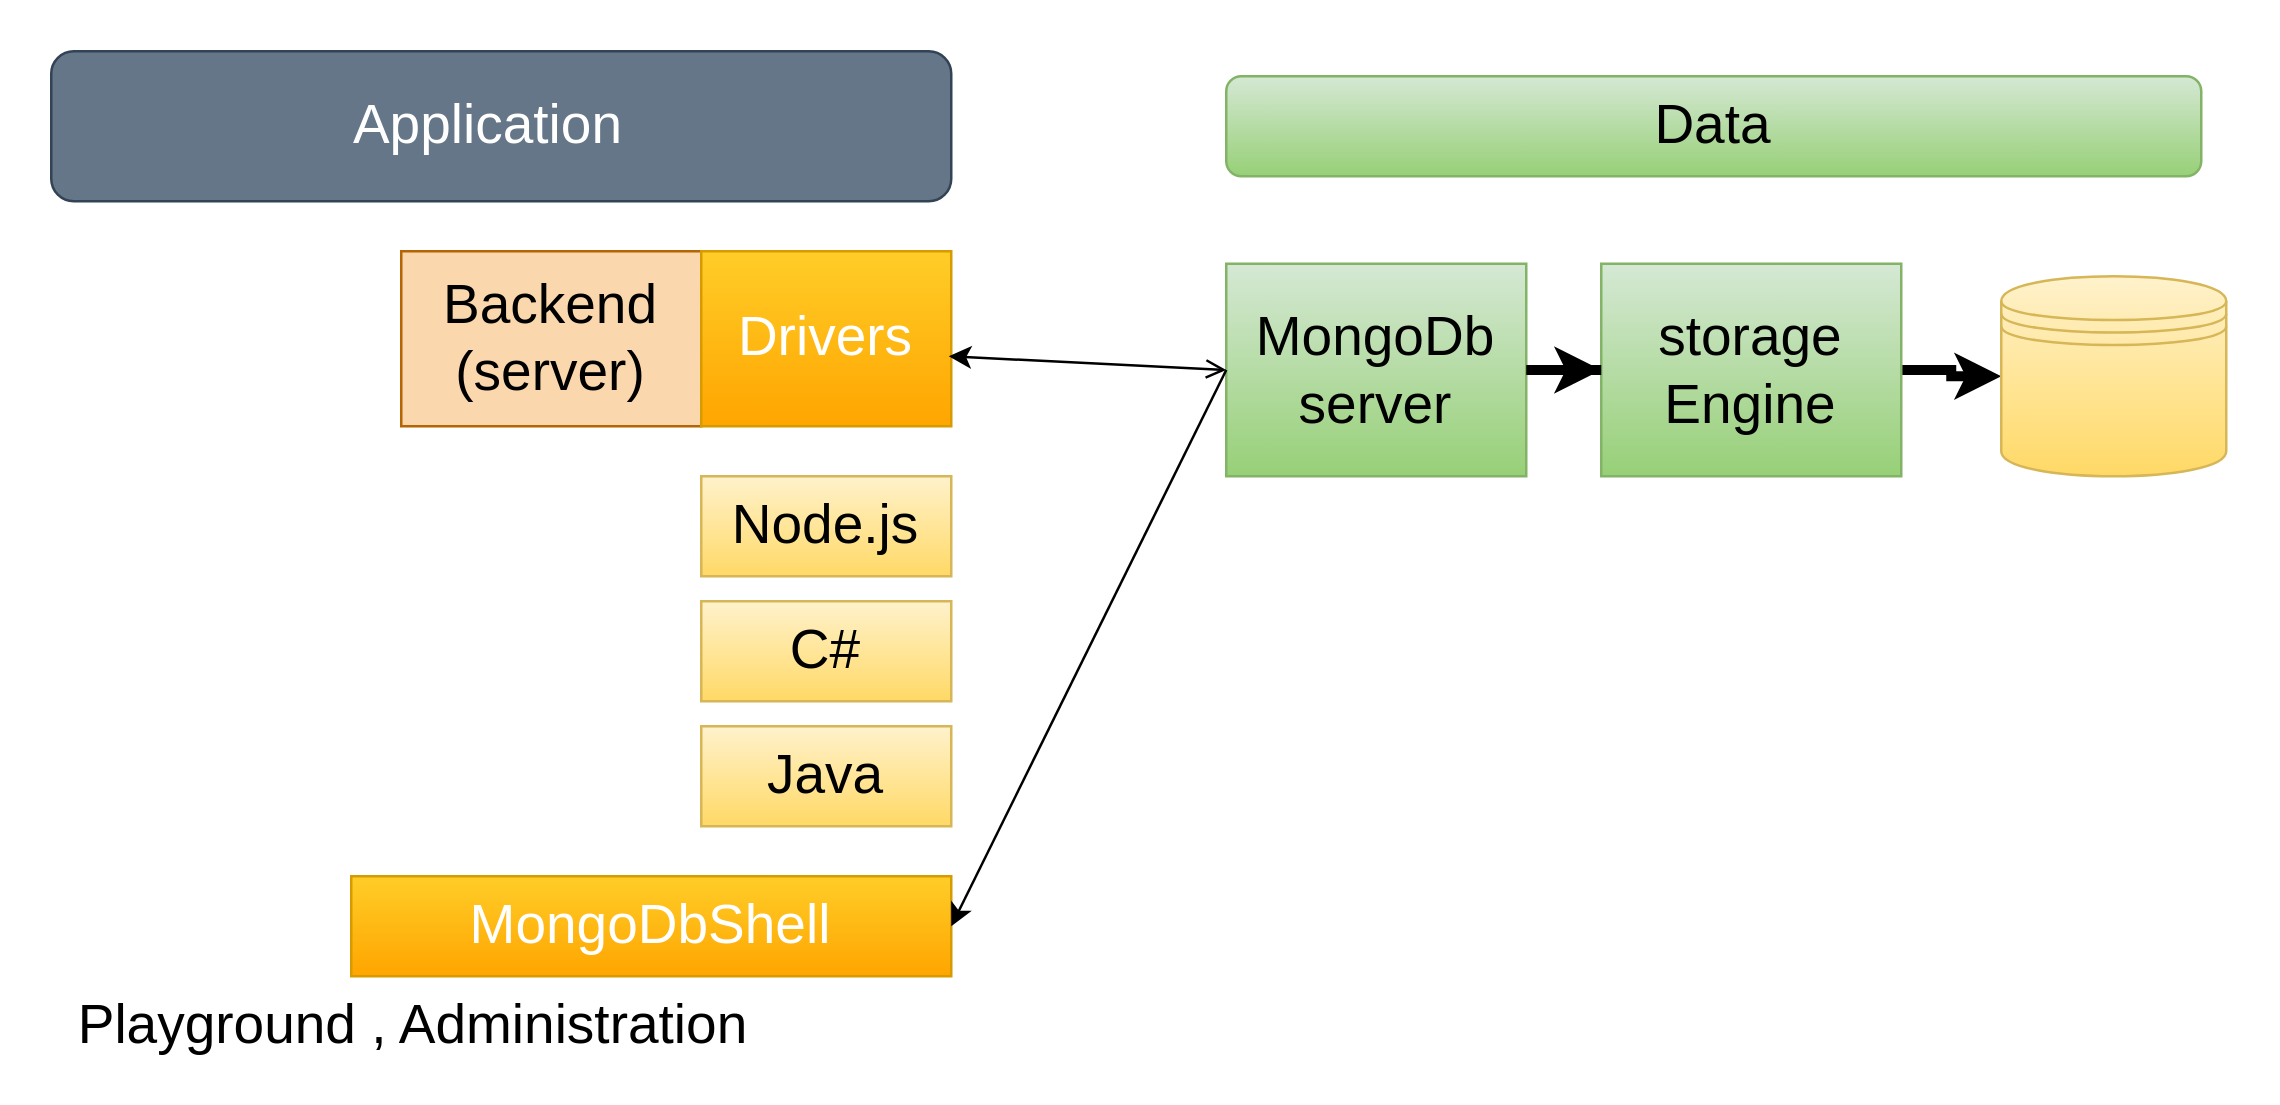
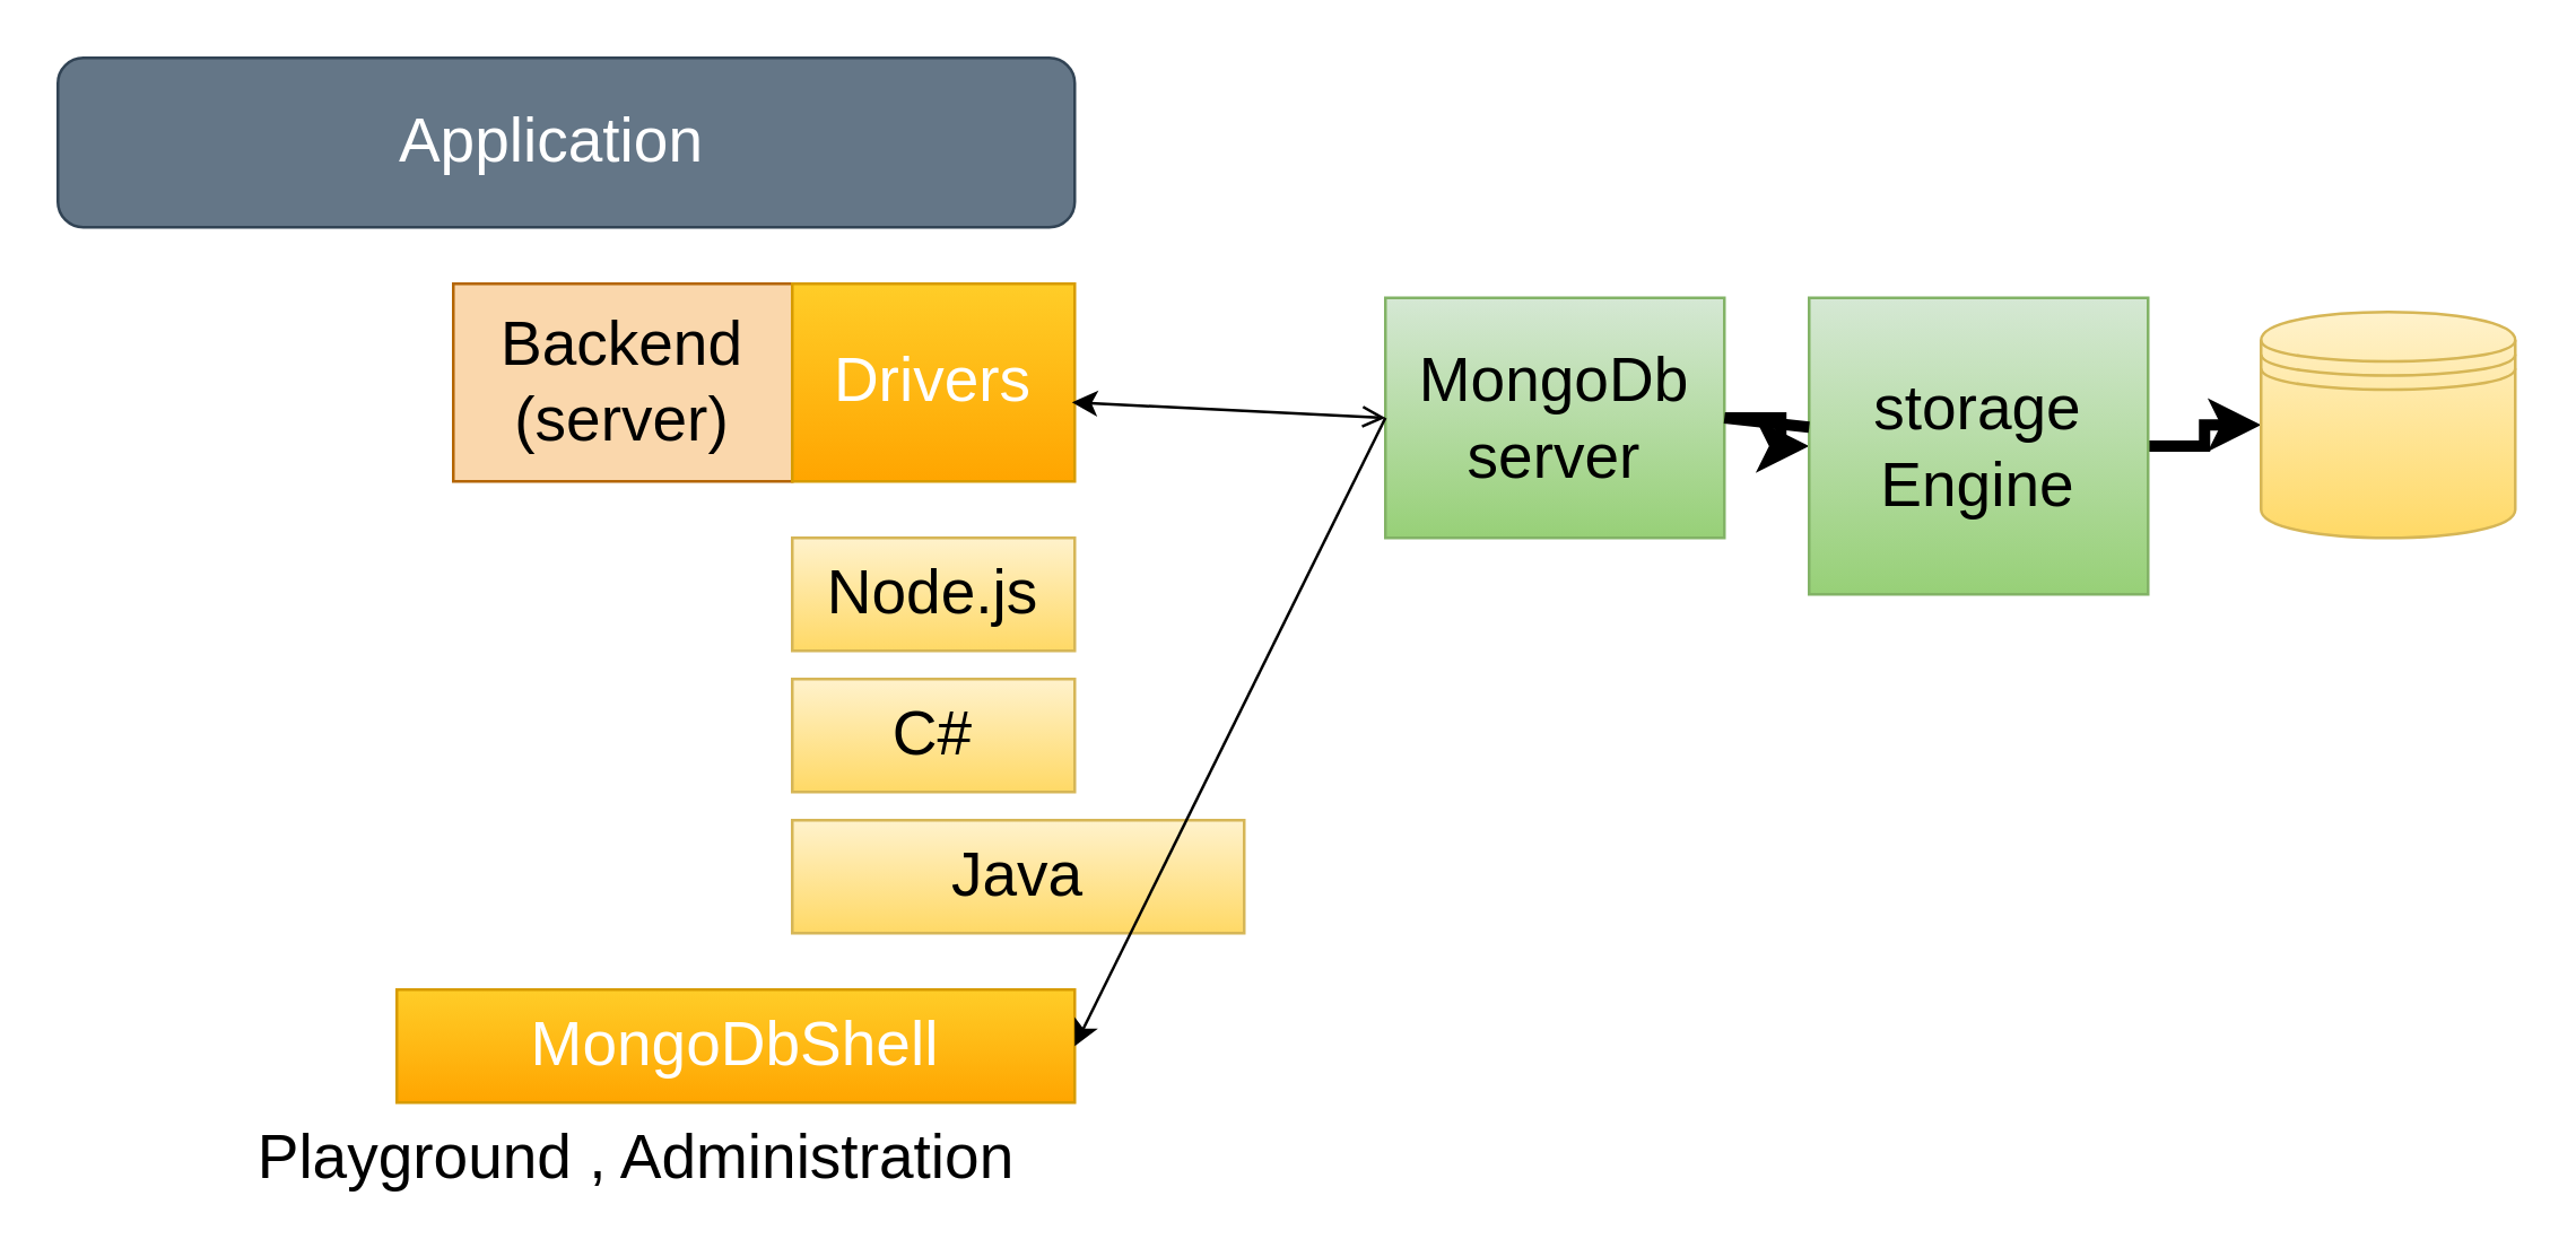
  <mxCell id="0" />
  <mxCell id="1" parent="0" />
  <mxCell id="2" value="" style="rounded=1;whiteSpace=wrap;html=1;fillColor=#647687;strokeColor=#314354;fontColor=#ffffff;" parent="1" vertex="1"><mxGeometry x="20" y="20" width="360" height="60" as="geometry" /></mxCell>
  <mxCell id="3" value="Application" style="text;html=1;strokeColor=none;fillColor=none;align=center;verticalAlign=middle;whiteSpace=wrap;rounded=0;fontSize=22;fontColor=#FFFFFF;" parent="1" vertex="1"><mxGeometry x="110" y="40" width="170" height="20" as="geometry" /></mxCell>
  <mxCell id="4" value="Backend (server)" style="rounded=0;html=1;fontSize=22;strokeColor=#b46504;whiteSpace=wrap;fillColor=#FAD7AC;" parent="1" vertex="1"><mxGeometry x="160" y="100" width="120" height="70" as="geometry" /></mxCell>
  <mxCell id="5" value="&lt;font color=&quot;#ffffff&quot;&gt;Drivers&lt;/font&gt;" style="rounded=0;whiteSpace=wrap;html=1;fontSize=22;strokeColor=#d79b00;fillColor=#FFCD28;gradientColor=#ffa500;" parent="1" vertex="1"><mxGeometry x="280" y="100" width="100" height="70" as="geometry" /></mxCell>
  <mxCell id="6" value="Node.js" style="rounded=0;whiteSpace=wrap;html=1;fontSize=22;fillColor=#fff2cc;strokeColor=#d6b656;gradientColor=#ffd966;" parent="1" vertex="1"><mxGeometry x="280" y="190" width="100" height="40" as="geometry" /></mxCell>
- <mxCell id="7" value="Java" style="rounded=0;whiteSpace=wrap;html=1;fontSize=22;fillColor=#fff2cc;strokeColor=#d6b656;gradientColor=#ffd966;" parent="1" vertex="1"><mxGeometry x="280" y="290" width="100" height="40" as="geometry" /></mxCell>
+ <mxCell id="7" value="Java" style="rounded=0;whiteSpace=wrap;html=1;fontSize=22;fillColor=#fff2cc;strokeColor=#d6b656;gradientColor=#ffd966;" parent="1" vertex="1"><mxGeometry x="280" y="290" width="160" height="40" as="geometry" /></mxCell>
  <mxCell id="8" value="C#" style="rounded=0;whiteSpace=wrap;html=1;fontSize=22;fillColor=#fff2cc;strokeColor=#d6b656;gradientColor=#ffd966;" parent="1" vertex="1"><mxGeometry x="280" y="240" width="100" height="40" as="geometry" /></mxCell>
- <mxCell id="9" value="Data" style="rounded=1;whiteSpace=wrap;html=1;fontSize=22;fillColor=#d5e8d4;strokeColor=#82b366;shadow=0;gradientColor=#97d077;" parent="1" vertex="1"><mxGeometry x="490" y="30" width="390" height="40" as="geometry" /></mxCell>
  <mxCell id="10" value="" style="edgeStyle=orthogonalEdgeStyle;rounded=0;orthogonalLoop=1;jettySize=auto;html=1;strokeWidth=4;" edge="1" parent="1" source="11" target="13"><mxGeometry relative="1" as="geometry" /></mxCell>
  <mxCell id="11" value="MongoDb server" style="rounded=0;whiteSpace=wrap;html=1;fontSize=22;fillColor=#d5e8d4;strokeColor=#82b366;gradientColor=#97d077;" parent="1" vertex="1"><mxGeometry x="490" y="105" width="120" height="85" as="geometry" /></mxCell>
  <mxCell id="12" value="" style="edgeStyle=orthogonalEdgeStyle;rounded=0;orthogonalLoop=1;jettySize=auto;html=1;strokeWidth=4;" edge="1" parent="1" source="13" target="14"><mxGeometry relative="1" as="geometry" /></mxCell>
- <mxCell id="13" value="storage Engine" style="rounded=0;whiteSpace=wrap;html=1;shadow=0;fontSize=22;fillColor=#d5e8d4;strokeColor=#82b366;gradientColor=#97d077;" parent="1" vertex="1"><mxGeometry x="640" y="105" width="120" height="85" as="geometry" /></mxCell>
+ <mxCell id="13" value="storage Engine" style="rounded=0;whiteSpace=wrap;html=1;shadow=0;fontSize=22;fillColor=#d5e8d4;strokeColor=#82b366;gradientColor=#97d077;" parent="1" vertex="1"><mxGeometry x="640" y="105" width="120" height="105" as="geometry" /></mxCell>
  <mxCell id="14" value="" style="shape=datastore;whiteSpace=wrap;html=1;shadow=0;fontSize=22;fillColor=#fff2cc;strokeColor=#d6b656;gradientColor=#ffd966;" parent="1" vertex="1"><mxGeometry x="800" y="110" width="90" height="80" as="geometry" /></mxCell>
  <mxCell id="15" value="" style="endArrow=open;startArrow=classic;html=1;fontSize=22;fontColor=#FFFFFF;exitX=0.99;exitY=0.6;exitDx=0;exitDy=0;exitPerimeter=0;entryX=0;entryY=0.5;entryDx=0;entryDy=0;" parent="1" source="5" target="11" edge="1"><mxGeometry width="50" height="50" relative="1" as="geometry"><mxPoint x="400" y="290" as="sourcePoint" /><mxPoint x="480" y="150" as="targetPoint" /></mxGeometry></mxCell>
  <mxCell id="16" value="&lt;font color=&quot;#ffffff&quot;&gt;MongoDbShell&lt;br&gt;&lt;/font&gt;" style="rounded=0;whiteSpace=wrap;html=1;fontSize=22;fillColor=#ffcd28;strokeColor=#d79b00;gradientColor=#ffa500;" parent="1" vertex="1"><mxGeometry x="140" y="350" width="240" height="40" as="geometry" /></mxCell>
- <mxCell id="17" value="&lt;font&gt;Playground , Administration&lt;/font&gt;" style="text;html=1;strokeColor=none;fillColor=none;align=center;verticalAlign=middle;whiteSpace=wrap;rounded=0;shadow=0;fontSize=22;" parent="1" vertex="1"><mxGeometry x="10" y="400" width="310" height="20" as="geometry" /></mxCell>
+ <mxCell id="17" value="&lt;font&gt;Playground , Administration&lt;/font&gt;" style="text;html=1;strokeColor=none;fillColor=none;align=center;verticalAlign=middle;whiteSpace=wrap;rounded=0;shadow=0;fontSize=22;" parent="1" vertex="1"><mxGeometry x="70" y="400" width="310" height="20" as="geometry" /></mxCell>
  <mxCell id="18" value="" style="endArrow=none;startArrow=classic;html=1;fontSize=22;fontColor=#000000;entryX=0;entryY=0.5;entryDx=0;entryDy=0;exitX=1;exitY=0.5;exitDx=0;exitDy=0;" parent="1" source="16" target="11" edge="1"><mxGeometry width="50" height="50" relative="1" as="geometry"><mxPoint x="360" y="290" as="sourcePoint" /><mxPoint x="410" y="240" as="targetPoint" /></mxGeometry></mxCell>
  <mxCell id="19" value="" style="endArrow=none;html=1;strokeWidth=4;exitX=1;exitY=0.5;exitDx=0;exitDy=0;" edge="1" parent="1" source="11" target="13"><mxGeometry width="50" height="50" relative="1" as="geometry"><mxPoint x="630" y="320" as="sourcePoint" /><mxPoint x="680" y="270" as="targetPoint" /></mxGeometry></mxCell>
